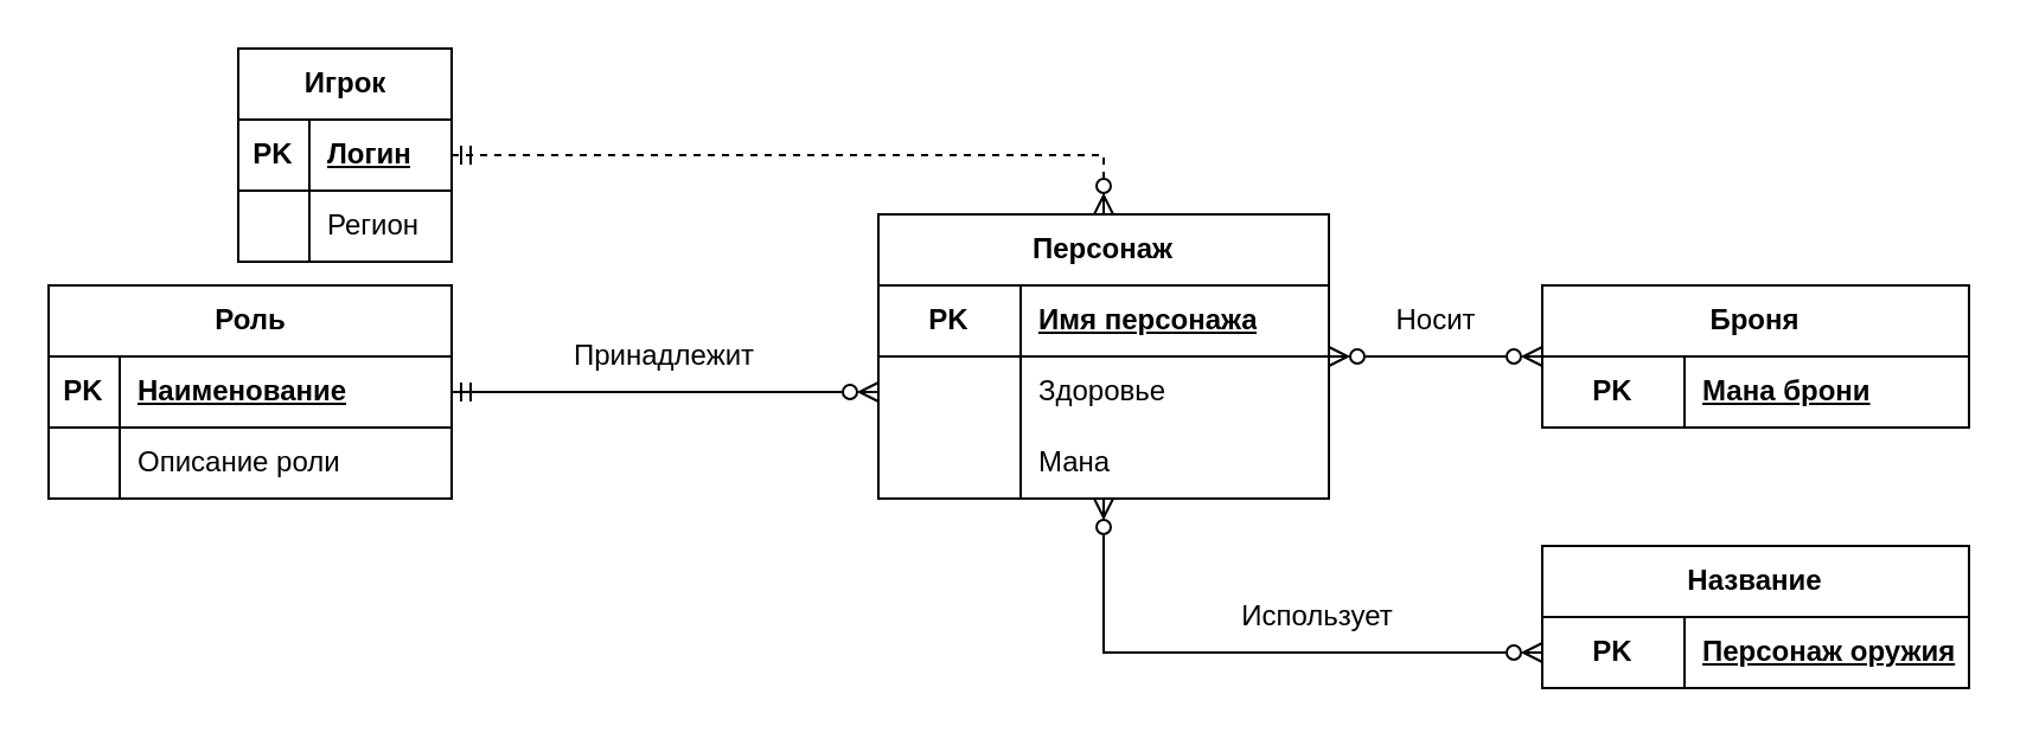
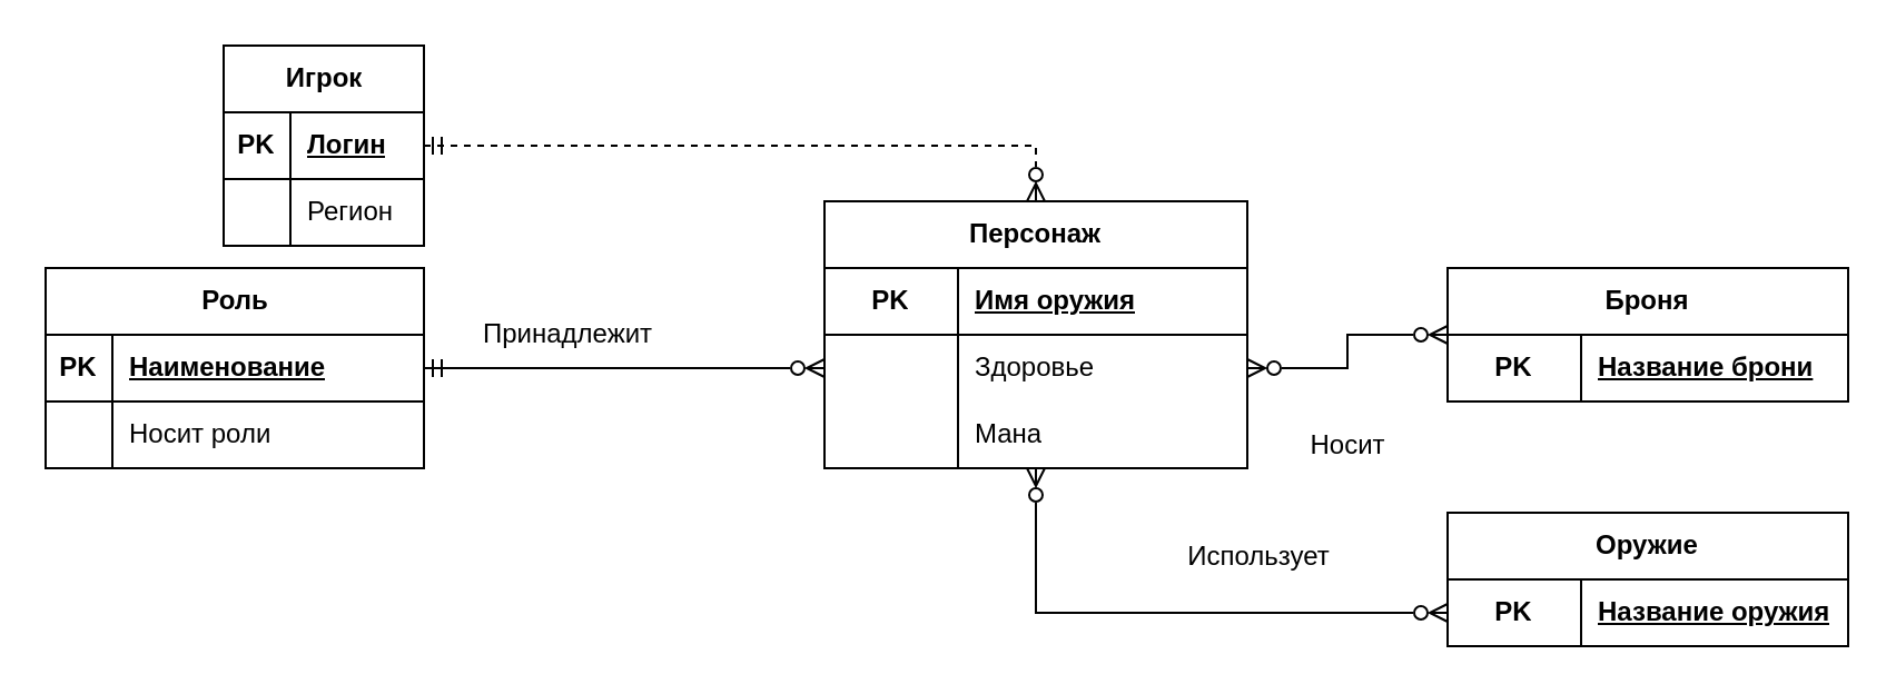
  <mxCell id="0" />
  <mxCell id="1" parent="0" />
  <mxCell id="2" style="edgeStyle=orthogonalEdgeStyle;rounded=0;orthogonalLoop=1;jettySize=auto;html=1;entryX=0;entryY=0.5;entryDx=0;entryDy=0;startArrow=ERmandOne;startFill=0;endArrow=ERzeroToMany;endFill=0;" edge="1" parent="1" source="4"><mxGeometry relative="1" as="geometry" /></mxCell>
  <mxCell id="3" style="edgeStyle=orthogonalEdgeStyle;rounded=0;orthogonalLoop=1;jettySize=auto;html=1;entryX=0.5;entryY=0;entryDx=0;entryDy=0;endArrow=ERzeroToMany;endFill=0;startArrow=ERmandOne;startFill=0;dashed=1;" edge="1" parent="1" source="4" target="11"><mxGeometry relative="1" as="geometry" /></mxCell>
  <mxCell id="4" value="Игрок" style="shape=table;startSize=30;container=1;collapsible=1;childLayout=tableLayout;fixedRows=1;rowLines=0;fontStyle=1;align=center;resizeLast=1;html=1;" vertex="1" parent="1"><mxGeometry x="100" y="20" width="90" height="90" as="geometry" /></mxCell>
  <mxCell id="5" value="" style="shape=tableRow;horizontal=0;startSize=0;swimlaneHead=0;swimlaneBody=0;fillColor=none;collapsible=0;dropTarget=0;points=[[0,0.5],[1,0.5]];portConstraint=eastwest;top=0;left=0;right=0;bottom=1;" vertex="1" parent="4"><mxGeometry y="30" width="90" height="30" as="geometry" /></mxCell>
  <mxCell id="6" value="PK" style="shape=partialRectangle;connectable=0;fillColor=none;top=0;left=0;bottom=0;right=0;fontStyle=1;overflow=hidden;whiteSpace=wrap;html=1;" vertex="1" parent="5"><mxGeometry width="30" height="30" as="geometry"><mxRectangle width="30" height="30" as="alternateBounds" /></mxGeometry></mxCell>
  <mxCell id="7" value="Логин" style="shape=partialRectangle;connectable=0;fillColor=none;top=0;left=0;bottom=0;right=0;align=left;spacingLeft=6;fontStyle=5;overflow=hidden;whiteSpace=wrap;html=1;" vertex="1" parent="5"><mxGeometry x="30" width="60" height="30" as="geometry"><mxRectangle width="60" height="30" as="alternateBounds" /></mxGeometry></mxCell>
  <mxCell id="8" value="" style="shape=tableRow;horizontal=0;startSize=0;swimlaneHead=0;swimlaneBody=0;fillColor=none;collapsible=0;dropTarget=0;points=[[0,0.5],[1,0.5]];portConstraint=eastwest;top=0;left=0;right=0;bottom=0;" vertex="1" parent="4"><mxGeometry y="60" width="90" height="30" as="geometry" /></mxCell>
  <mxCell id="9" value="" style="shape=partialRectangle;connectable=0;fillColor=none;top=0;left=0;bottom=0;right=0;editable=1;overflow=hidden;whiteSpace=wrap;html=1;" vertex="1" parent="8"><mxGeometry width="30" height="30" as="geometry"><mxRectangle width="30" height="30" as="alternateBounds" /></mxGeometry></mxCell>
  <mxCell id="10" value="Регион" style="shape=partialRectangle;connectable=0;fillColor=none;top=0;left=0;bottom=0;right=0;align=left;spacingLeft=6;overflow=hidden;whiteSpace=wrap;html=1;" vertex="1" parent="8"><mxGeometry x="30" width="60" height="30" as="geometry"><mxRectangle width="60" height="30" as="alternateBounds" /></mxGeometry></mxCell>
  <mxCell id="11" value="Персонаж" style="shape=table;startSize=30;container=1;collapsible=1;childLayout=tableLayout;fixedRows=1;rowLines=0;fontStyle=1;align=center;resizeLast=1;html=1;whiteSpace=wrap;" vertex="1" parent="1"><mxGeometry x="370" y="90" width="190" height="120" as="geometry" /></mxCell>
  <mxCell id="12" value="" style="shape=tableRow;horizontal=0;startSize=0;swimlaneHead=0;swimlaneBody=0;fillColor=none;collapsible=0;dropTarget=0;points=[[0,0.5],[1,0.5]];portConstraint=eastwest;top=0;left=0;right=0;bottom=1;html=1;" vertex="1" parent="11"><mxGeometry y="30" width="190" height="30" as="geometry" /></mxCell>
  <mxCell id="13" value="PK" style="shape=partialRectangle;connectable=0;fillColor=none;top=0;left=0;bottom=0;right=0;fontStyle=1;overflow=hidden;html=1;whiteSpace=wrap;" vertex="1" parent="12"><mxGeometry width="60" height="30" as="geometry"><mxRectangle width="60" height="30" as="alternateBounds" /></mxGeometry></mxCell>
- <mxCell id="14" value="Имя персонажа" style="shape=partialRectangle;connectable=0;fillColor=none;top=0;left=0;bottom=0;right=0;align=left;spacingLeft=6;fontStyle=5;overflow=hidden;html=1;whiteSpace=wrap;" vertex="1" parent="12"><mxGeometry x="60" width="130" height="30" as="geometry"><mxRectangle width="130" height="30" as="alternateBounds" /></mxGeometry></mxCell>
+ <mxCell id="14" value="Имя оружия" style="shape=partialRectangle;connectable=0;fillColor=none;top=0;left=0;bottom=0;right=0;align=left;spacingLeft=6;fontStyle=5;overflow=hidden;html=1;whiteSpace=wrap;" vertex="1" parent="12"><mxGeometry x="60" width="130" height="30" as="geometry"><mxRectangle width="130" height="30" as="alternateBounds" /></mxGeometry></mxCell>
  <mxCell id="15" value="" style="shape=tableRow;horizontal=0;startSize=0;swimlaneHead=0;swimlaneBody=0;fillColor=none;collapsible=0;dropTarget=0;points=[[0,0.5],[1,0.5]];portConstraint=eastwest;top=0;left=0;right=0;bottom=0;html=1;" vertex="1" parent="11"><mxGeometry y="60" width="190" height="30" as="geometry" /></mxCell>
  <mxCell id="16" value="" style="shape=partialRectangle;connectable=0;fillColor=none;top=0;left=0;bottom=0;right=0;editable=1;overflow=hidden;html=1;whiteSpace=wrap;" vertex="1" parent="15"><mxGeometry width="60" height="30" as="geometry"><mxRectangle width="60" height="30" as="alternateBounds" /></mxGeometry></mxCell>
  <mxCell id="17" value="Здоровье" style="shape=partialRectangle;connectable=0;fillColor=none;top=0;left=0;bottom=0;right=0;align=left;spacingLeft=6;overflow=hidden;html=1;whiteSpace=wrap;" vertex="1" parent="15"><mxGeometry x="60" width="130" height="30" as="geometry"><mxRectangle width="130" height="30" as="alternateBounds" /></mxGeometry></mxCell>
  <mxCell id="18" style="shape=tableRow;horizontal=0;startSize=0;swimlaneHead=0;swimlaneBody=0;fillColor=none;collapsible=0;dropTarget=0;points=[[0,0.5],[1,0.5]];portConstraint=eastwest;top=0;left=0;right=0;bottom=0;html=1;" vertex="1" parent="11"><mxGeometry y="90" width="190" height="30" as="geometry" /></mxCell>
  <mxCell id="19" style="shape=partialRectangle;connectable=0;fillColor=none;top=0;left=0;bottom=0;right=0;editable=1;overflow=hidden;html=1;whiteSpace=wrap;" vertex="1" parent="18"><mxGeometry width="60" height="30" as="geometry"><mxRectangle width="60" height="30" as="alternateBounds" /></mxGeometry></mxCell>
  <mxCell id="20" value="Мана" style="shape=partialRectangle;connectable=0;fillColor=none;top=0;left=0;bottom=0;right=0;align=left;spacingLeft=6;overflow=hidden;html=1;whiteSpace=wrap;" vertex="1" parent="18"><mxGeometry x="60" width="130" height="30" as="geometry"><mxRectangle width="130" height="30" as="alternateBounds" /></mxGeometry></mxCell>
  <mxCell id="21" style="edgeStyle=orthogonalEdgeStyle;rounded=0;orthogonalLoop=1;jettySize=auto;html=1;entryX=0;entryY=0.5;entryDx=0;entryDy=0;startArrow=ERmandOne;startFill=0;endArrow=ERzeroToMany;endFill=0;" edge="1" parent="1" source="23"><mxGeometry relative="1" as="geometry" /></mxCell>
  <mxCell id="22" style="edgeStyle=orthogonalEdgeStyle;rounded=0;orthogonalLoop=1;jettySize=auto;html=1;entryX=0;entryY=0.5;entryDx=0;entryDy=0;endArrow=ERzeroToMany;endFill=0;startArrow=ERmandOne;startFill=0;" edge="1" parent="1" source="23" target="15"><mxGeometry relative="1" as="geometry" /></mxCell>
  <mxCell id="23" value="Роль" style="shape=table;startSize=30;container=1;collapsible=1;childLayout=tableLayout;fixedRows=1;rowLines=0;fontStyle=1;align=center;resizeLast=1;html=1;" vertex="1" parent="1"><mxGeometry x="20" y="120" width="170" height="90" as="geometry" /></mxCell>
  <mxCell id="24" value="" style="shape=tableRow;horizontal=0;startSize=0;swimlaneHead=0;swimlaneBody=0;fillColor=none;collapsible=0;dropTarget=0;points=[[0,0.5],[1,0.5]];portConstraint=eastwest;top=0;left=0;right=0;bottom=1;" vertex="1" parent="23"><mxGeometry y="30" width="170" height="30" as="geometry" /></mxCell>
  <mxCell id="25" value="PK" style="shape=partialRectangle;connectable=0;fillColor=none;top=0;left=0;bottom=0;right=0;fontStyle=1;overflow=hidden;whiteSpace=wrap;html=1;" vertex="1" parent="24"><mxGeometry width="30" height="30" as="geometry"><mxRectangle width="30" height="30" as="alternateBounds" /></mxGeometry></mxCell>
  <mxCell id="26" value="Наименование" style="shape=partialRectangle;connectable=0;fillColor=none;top=0;left=0;bottom=0;right=0;align=left;spacingLeft=6;fontStyle=5;overflow=hidden;whiteSpace=wrap;html=1;" vertex="1" parent="24"><mxGeometry x="30" width="140" height="30" as="geometry"><mxRectangle width="140" height="30" as="alternateBounds" /></mxGeometry></mxCell>
  <mxCell id="27" value="" style="shape=tableRow;horizontal=0;startSize=0;swimlaneHead=0;swimlaneBody=0;fillColor=none;collapsible=0;dropTarget=0;points=[[0,0.5],[1,0.5]];portConstraint=eastwest;top=0;left=0;right=0;bottom=0;" vertex="1" parent="23"><mxGeometry y="60" width="170" height="30" as="geometry" /></mxCell>
  <mxCell id="28" value="" style="shape=partialRectangle;connectable=0;fillColor=none;top=0;left=0;bottom=0;right=0;editable=1;overflow=hidden;whiteSpace=wrap;html=1;" vertex="1" parent="27"><mxGeometry width="30" height="30" as="geometry"><mxRectangle width="30" height="30" as="alternateBounds" /></mxGeometry></mxCell>
- <mxCell id="29" value=" Описание роли" style="shape=partialRectangle;connectable=0;fillColor=none;top=0;left=0;bottom=0;right=0;align=left;spacingLeft=6;overflow=hidden;whiteSpace=wrap;html=1;" vertex="1" parent="27"><mxGeometry x="30" width="140" height="30" as="geometry"><mxRectangle width="140" height="30" as="alternateBounds" /></mxGeometry></mxCell>
- <mxCell id="30" style="edgeStyle=orthogonalEdgeStyle;rounded=0;orthogonalLoop=1;jettySize=auto;html=1;endArrow=ERzeroToMany;endFill=0;startArrow=ERzeroToMany;startFill=0;" edge="1" parent="1" source="31" target="11"><mxGeometry relative="1" as="geometry" /></mxCell>
+ <mxCell id="29" value=" Носит роли" style="shape=partialRectangle;connectable=0;fillColor=none;top=0;left=0;bottom=0;right=0;align=left;spacingLeft=6;overflow=hidden;whiteSpace=wrap;html=1;" vertex="1" parent="27"><mxGeometry x="30" width="140" height="30" as="geometry"><mxRectangle width="140" height="30" as="alternateBounds" /></mxGeometry></mxCell>
+ <mxCell id="30" style="edgeStyle=orthogonalEdgeStyle;rounded=0;orthogonalLoop=1;jettySize=auto;html=1;endArrow=ERzeroToMany;endFill=0;startArrow=ERzeroToMany;startFill=0;" edge="1" parent="1" source="31" target="17"><mxGeometry relative="1" as="geometry" /></mxCell>
  <mxCell id="31" value="Броня" style="shape=table;startSize=30;container=1;collapsible=1;childLayout=tableLayout;fixedRows=1;rowLines=0;fontStyle=1;align=center;resizeLast=1;html=1;whiteSpace=wrap;" vertex="1" parent="1"><mxGeometry x="650" y="120" width="180" height="60" as="geometry" /></mxCell>
  <mxCell id="32" value="" style="shape=tableRow;horizontal=0;startSize=0;swimlaneHead=0;swimlaneBody=0;fillColor=none;collapsible=0;dropTarget=0;points=[[0,0.5],[1,0.5]];portConstraint=eastwest;top=0;left=0;right=0;bottom=1;html=1;" vertex="1" parent="31"><mxGeometry y="30" width="180" height="30" as="geometry" /></mxCell>
  <mxCell id="33" value="PK" style="shape=partialRectangle;connectable=0;fillColor=none;top=0;left=0;bottom=0;right=0;fontStyle=1;overflow=hidden;html=1;whiteSpace=wrap;" vertex="1" parent="32"><mxGeometry width="60" height="30" as="geometry"><mxRectangle width="60" height="30" as="alternateBounds" /></mxGeometry></mxCell>
- <mxCell id="34" value="Мана брони" style="shape=partialRectangle;connectable=0;fillColor=none;top=0;left=0;bottom=0;right=0;align=left;spacingLeft=6;fontStyle=5;overflow=hidden;html=1;whiteSpace=wrap;" vertex="1" parent="32"><mxGeometry x="60" width="120" height="30" as="geometry"><mxRectangle width="120" height="30" as="alternateBounds" /></mxGeometry></mxCell>
- <mxCell id="35" value="Название" style="shape=table;startSize=30;container=1;collapsible=1;childLayout=tableLayout;fixedRows=1;rowLines=0;fontStyle=1;align=center;resizeLast=1;html=1;whiteSpace=wrap;" vertex="1" parent="1"><mxGeometry x="650" y="230" width="180" height="60" as="geometry" /></mxCell>
+ <mxCell id="34" value="Название брони" style="shape=partialRectangle;connectable=0;fillColor=none;top=0;left=0;bottom=0;right=0;align=left;spacingLeft=6;fontStyle=5;overflow=hidden;html=1;whiteSpace=wrap;" vertex="1" parent="32"><mxGeometry x="60" width="120" height="30" as="geometry"><mxRectangle width="120" height="30" as="alternateBounds" /></mxGeometry></mxCell>
+ <mxCell id="35" value="Оружие" style="shape=table;startSize=30;container=1;collapsible=1;childLayout=tableLayout;fixedRows=1;rowLines=0;fontStyle=1;align=center;resizeLast=1;html=1;whiteSpace=wrap;" vertex="1" parent="1"><mxGeometry x="650" y="230" width="180" height="60" as="geometry" /></mxCell>
  <mxCell id="36" value="" style="shape=tableRow;horizontal=0;startSize=0;swimlaneHead=0;swimlaneBody=0;fillColor=none;collapsible=0;dropTarget=0;points=[[0,0.5],[1,0.5]];portConstraint=eastwest;top=0;left=0;right=0;bottom=1;html=1;" vertex="1" parent="35"><mxGeometry y="30" width="180" height="30" as="geometry" /></mxCell>
  <mxCell id="37" value="PK" style="shape=partialRectangle;connectable=0;fillColor=none;top=0;left=0;bottom=0;right=0;fontStyle=1;overflow=hidden;html=1;whiteSpace=wrap;" vertex="1" parent="36"><mxGeometry width="60" height="30" as="geometry"><mxRectangle width="60" height="30" as="alternateBounds" /></mxGeometry></mxCell>
- <mxCell id="38" value="Персонаж оружия" style="shape=partialRectangle;connectable=0;fillColor=none;top=0;left=0;bottom=0;right=0;align=left;spacingLeft=6;fontStyle=5;overflow=hidden;html=1;whiteSpace=wrap;" vertex="1" parent="36"><mxGeometry x="60" width="120" height="30" as="geometry"><mxRectangle width="120" height="30" as="alternateBounds" /></mxGeometry></mxCell>
+ <mxCell id="38" value="Название оружия" style="shape=partialRectangle;connectable=0;fillColor=none;top=0;left=0;bottom=0;right=0;align=left;spacingLeft=6;fontStyle=5;overflow=hidden;html=1;whiteSpace=wrap;" vertex="1" parent="36"><mxGeometry x="60" width="120" height="30" as="geometry"><mxRectangle width="120" height="30" as="alternateBounds" /></mxGeometry></mxCell>
  <mxCell id="39" style="edgeStyle=orthogonalEdgeStyle;rounded=0;orthogonalLoop=1;jettySize=auto;html=1;entryX=0;entryY=0.5;entryDx=0;entryDy=0;startArrow=ERmandOne;startFill=0;" edge="1" parent="1" source="12"><mxGeometry relative="1" as="geometry" /></mxCell>
  <mxCell id="40" style="edgeStyle=orthogonalEdgeStyle;rounded=0;orthogonalLoop=1;jettySize=auto;html=1;entryX=0;entryY=0.5;entryDx=0;entryDy=0;startArrow=ERzeroToMany;startFill=0;endArrow=ERzeroToMany;endFill=0;" edge="1" parent="1" target="32"><mxGeometry relative="1" as="geometry" /></mxCell>
  <mxCell id="41" style="edgeStyle=orthogonalEdgeStyle;rounded=0;orthogonalLoop=1;jettySize=auto;html=1;entryX=0;entryY=0.5;entryDx=0;entryDy=0;endArrow=ERzeroToMany;endFill=0;startArrow=ERzeroToMany;startFill=0;" edge="1" parent="1" target="36"><mxGeometry relative="1" as="geometry" /></mxCell>
  <mxCell id="42" style="edgeStyle=orthogonalEdgeStyle;rounded=0;orthogonalLoop=1;jettySize=auto;html=1;endArrow=ERzeroToMany;endFill=0;startArrow=ERzeroToMany;startFill=0;" edge="1" parent="1" source="36" target="11"><mxGeometry relative="1" as="geometry" /></mxCell>
- <mxCell id="43" value="Принадлежит" style="text;strokeColor=none;align=center;fillColor=none;html=1;verticalAlign=middle;whiteSpace=wrap;rounded=0;" vertex="1" parent="1"><mxGeometry x="250" y="135" width="60" height="30" as="geometry" /></mxCell>
- <mxCell id="44" value="Носит" style="text;html=1;align=center;verticalAlign=middle;resizable=0;points=[];autosize=1;strokeColor=none;fillColor=none;" vertex="1" parent="1"><mxGeometry x="575" y="120" width="60" height="30" as="geometry" /></mxCell>
- <mxCell id="45" value="Использует" style="text;html=1;align=center;verticalAlign=middle;resizable=0;points=[];autosize=1;strokeColor=none;fillColor=none;" vertex="1" parent="1"><mxGeometry x="510" y="245" width="90" height="30" as="geometry" /></mxCell>
+ <mxCell id="43" value="Принадлежит" style="text;strokeColor=none;align=center;fillColor=none;html=1;verticalAlign=middle;whiteSpace=wrap;rounded=0;" vertex="1" parent="1"><mxGeometry x="225" y="135" width="60" height="30" as="geometry" /></mxCell>
+ <mxCell id="44" value="Носит" style="text;html=1;align=center;verticalAlign=middle;resizable=0;points=[];autosize=1;strokeColor=none;fillColor=none;" vertex="1" parent="1"><mxGeometry x="575" y="185" width="60" height="30" as="geometry" /></mxCell>
+ <mxCell id="45" value="Использует" style="text;html=1;align=center;verticalAlign=middle;resizable=0;points=[];autosize=1;strokeColor=none;fillColor=none;" vertex="1" parent="1"><mxGeometry x="520" y="235" width="90" height="30" as="geometry" /></mxCell>
